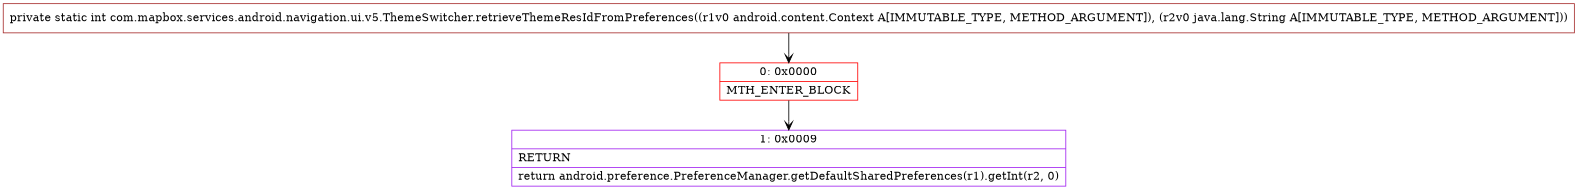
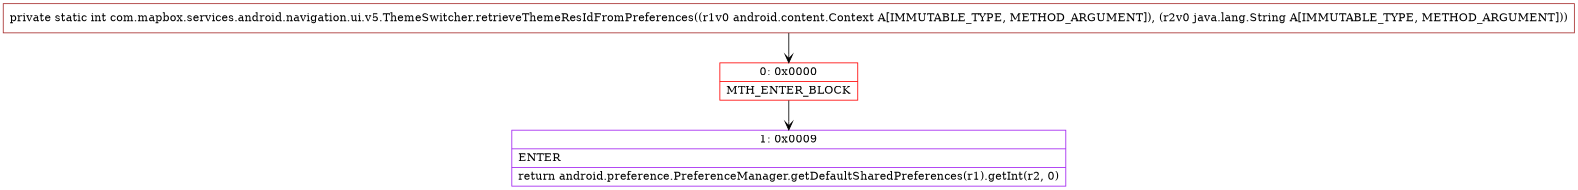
  digraph {
    node [shape=record]
    edge [arrowhead=vee]
    n1 [label="{0\:\ 0x0000|MTH_ENTER_BLOCK\l}" color=red]
-   n2 [label="{1\:\ 0x0009|RETURN\l|return android.preference.PreferenceManager.getDefaultSharedPreferences(r1).getInt(r2, 0)\l}" color=purple]
+   n2 [label="{1\:\ 0x0009|ENTER\l|return android.preference.PreferenceManager.getDefaultSharedPreferences(r1).getInt(r2, 0)\l}" color=purple]
    n3 [label="{private static int com.mapbox.services.android.navigation.ui.v5.ThemeSwitcher.retrieveThemeResIdFromPreferences((r1v0 android.content.Context A[IMMUTABLE_TYPE, METHOD_ARGUMENT]), (r2v0 java.lang.String A[IMMUTABLE_TYPE, METHOD_ARGUMENT])) }" color=brown]
    n1 -> n2
    n3 -> n1
  }
